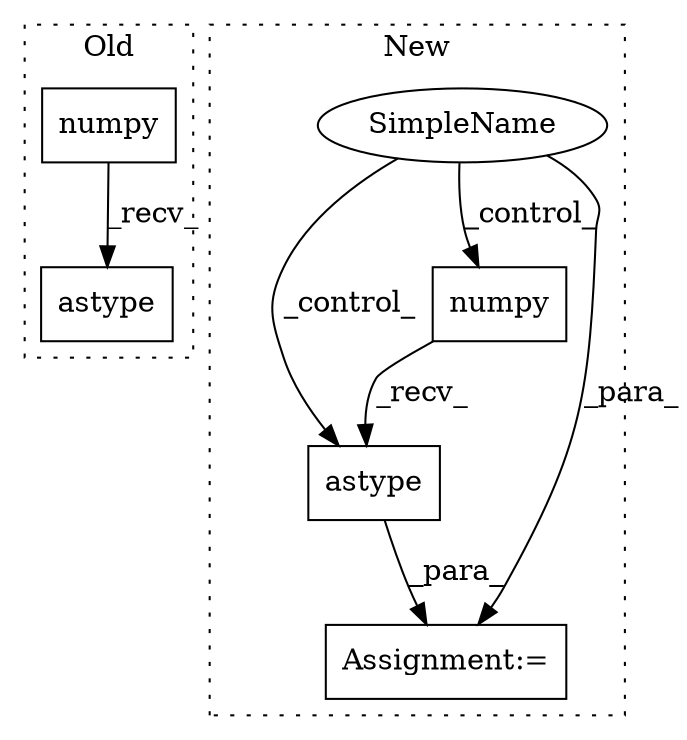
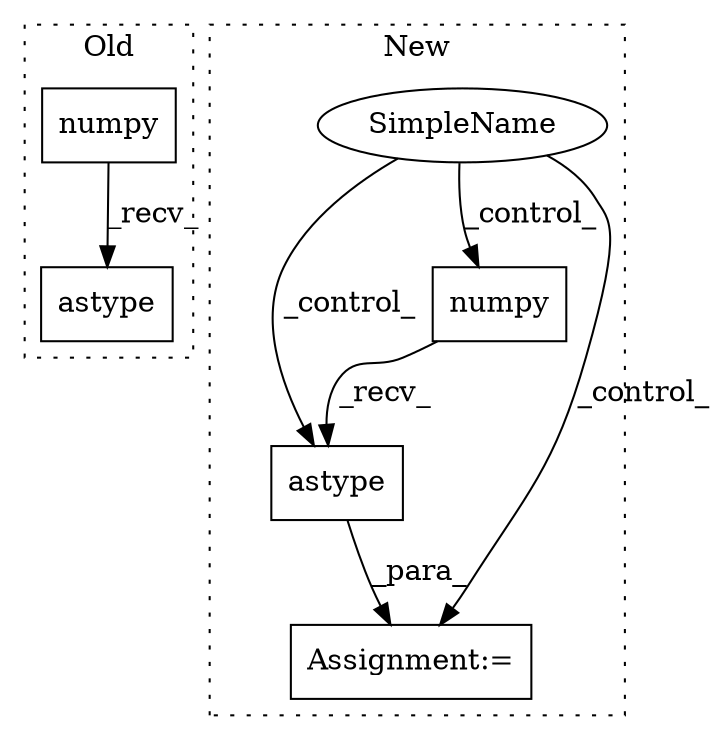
  digraph {
    node [a=32 l=7 shape=box]
    n1 [label=numpy s=11325]
    n2 [l="7,1" label=astype s="11333,11345"]
    n3 [l="7,1" label=astype s="14335,14347"]
    n4 [a=7 l=1 label="Assignment:=" s=14312]
    n5 [label=numpy s=14327]
    n6 [a=42 label=SimpleName shape=ellipse l=""]
    subgraph cluster_1 {
      label=Old
      style=dotted
      n1
      n2
    }
    subgraph cluster_2 {
      label=New
      style=dotted
      n3
      n4
      n5
      n6
    }
    n1 -> n2 [label=_recv_]
    n3 -> n4 [label=_para_]
    n5 -> n3 [label=_recv_]
    n6 -> n3 [label=_control_]
-   n6 -> n4 [label=_para_]
+   n6 -> n4 [label=_control_]
    n6 -> n5 [label=_control_]
  }
